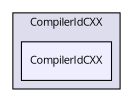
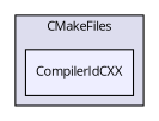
  digraph {
    compound=true
    fontname="Open Sans"
    n1 [fillcolor="#eeeeff" fontname="Open Sans" fontsize=10 label=CompilerIdCXX pencolor=black shape=box style=filled]
    subgraph cluster_1 {
      bgcolor="#ddddee"
      fontsize=10
-     label=CompilerIdCXX
+     label=CMakeFiles
      pencolor=black
      n1
    }
  }
